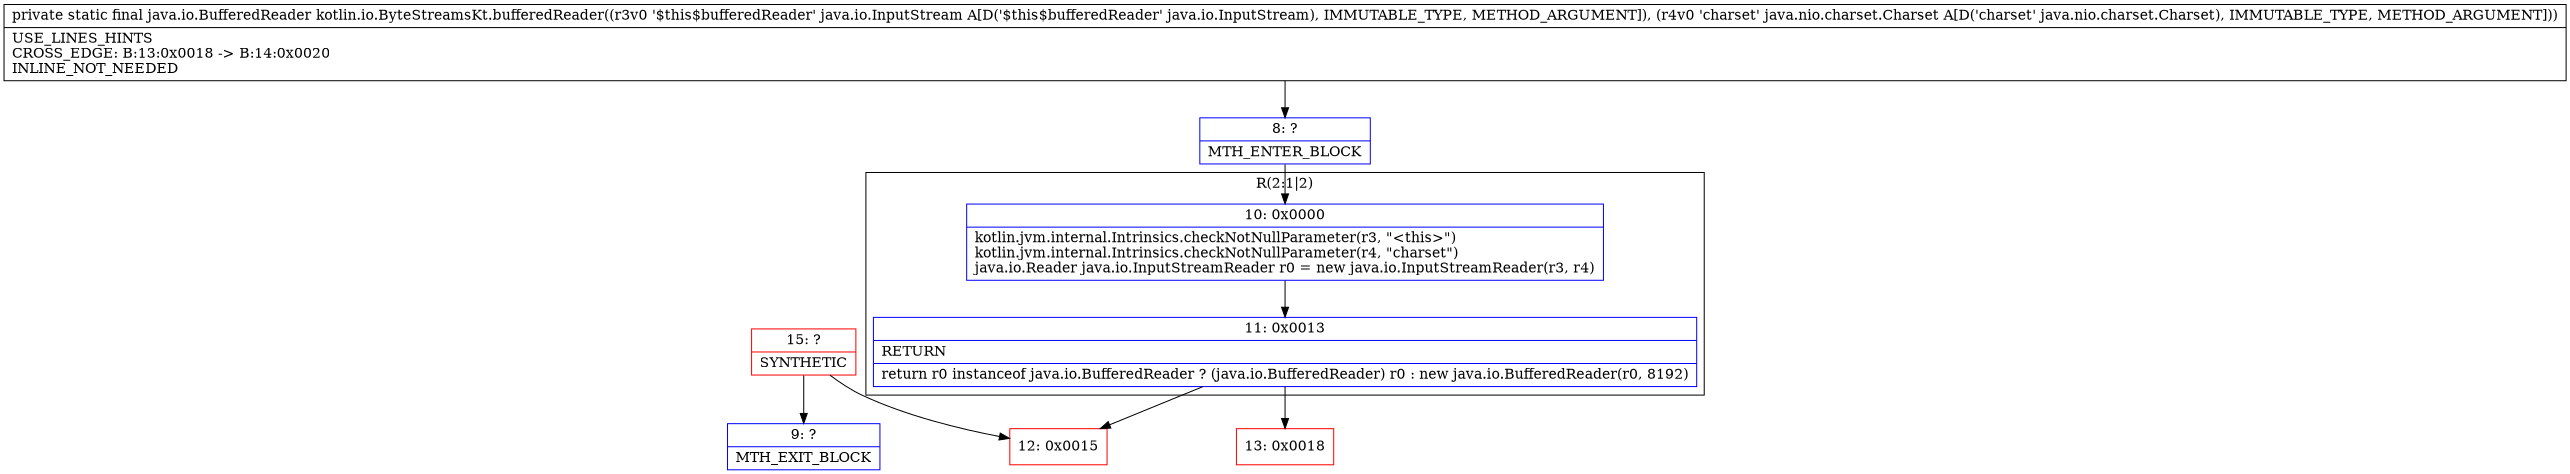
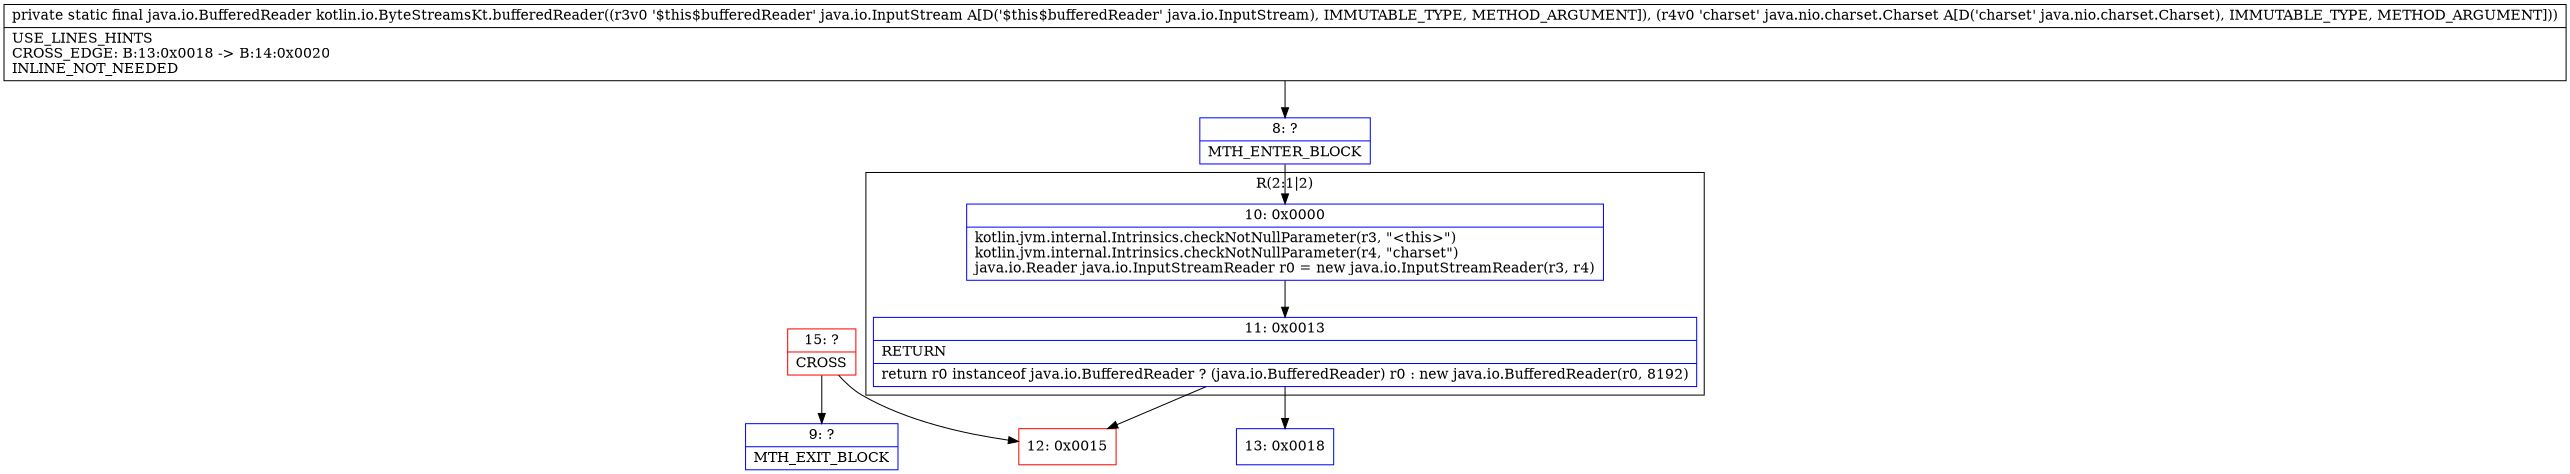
  digraph {
    fontname="DejaVu Serif"
    node [color=blue fontname="DejaVu Serif" shape=record]
    edge [fontname="DejaVu Serif"]
    n1 [label="{10\:\ 0x0000|kotlin.jvm.internal.Intrinsics.checkNotNullParameter(r3, \"\<this\>\")\lkotlin.jvm.internal.Intrinsics.checkNotNullParameter(r4, \"charset\")\ljava.io.Reader java.io.InputStreamReader r0 = new java.io.InputStreamReader(r3, r4)\l}"]
    n2 [label="{11\:\ 0x0013|RETURN\l|return r0 instanceof java.io.BufferedReader ? (java.io.BufferedReader) r0 : new java.io.BufferedReader(r0, 8192)\l}"]
    n3 [color=red label="{12\:\ 0x0015}"]
-   n4 [color=red label="{13\:\ 0x0018}"]
+   n4 [label="{13\:\ 0x0018}"]
    n5 [label="{8\:\ ?|MTH_ENTER_BLOCK\l}"]
-   n6 [color=red label="{15\:\ ?|SYNTHETIC\l}"]
+   n6 [color=red label="{15\:\ ?|CROSS\l}"]
    n7 [label="{9\:\ ?|MTH_EXIT_BLOCK\l}"]
    n8 [label="{private static final java.io.BufferedReader kotlin.io.ByteStreamsKt.bufferedReader((r3v0 '$this$bufferedReader' java.io.InputStream A[D('$this$bufferedReader' java.io.InputStream), IMMUTABLE_TYPE, METHOD_ARGUMENT]), (r4v0 'charset' java.nio.charset.Charset A[D('charset' java.nio.charset.Charset), IMMUTABLE_TYPE, METHOD_ARGUMENT]))  | USE_LINES_HINTS\lCROSS_EDGE: B:13:0x0018 \-\> B:14:0x0020\lINLINE_NOT_NEEDED\l}" color=""]
    subgraph cluster_1 {
      label="R(2:1|2)"
      n1
      n2
    }
    n1 -> n2
    n2 -> n3
    n2 -> n4
    n5 -> n1
    n6 -> n3
    n6 -> n7
    n8 -> n5
  }
